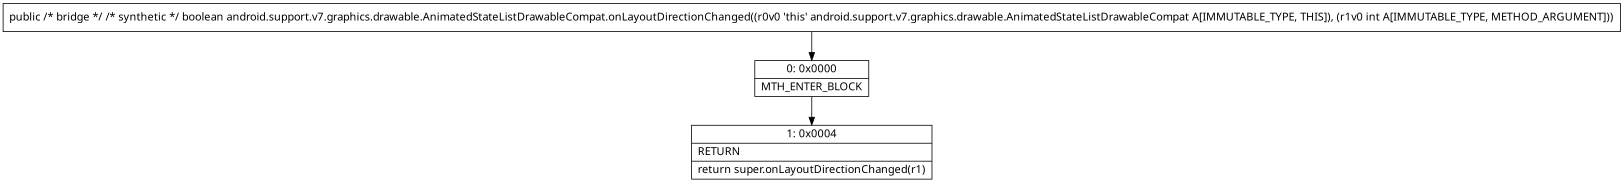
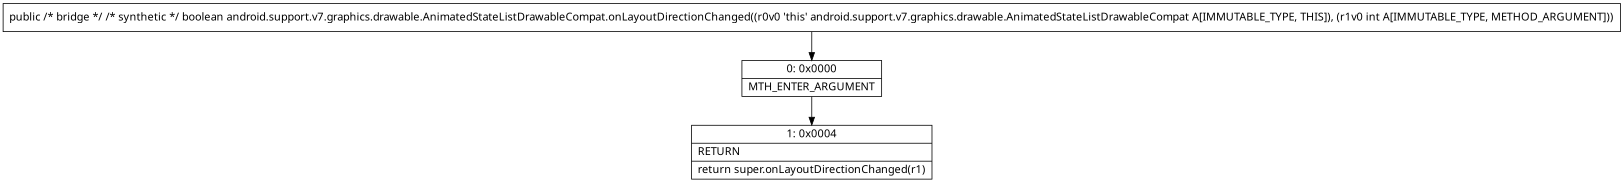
  digraph {
    fontname="Noto Sans"
    node [shape=record fontname="Noto Sans"]
    edge [fontname="Noto Sans"]
-   n1 [label="{0\:\ 0x0000|MTH_ENTER_BLOCK\l}"]
+   n1 [label="{0\:\ 0x0000|MTH_ENTER_ARGUMENT\l}"]
    n2 [label="{1\:\ 0x0004|RETURN\l|return super.onLayoutDirectionChanged(r1)\l}"]
    n3 [label="{public \/* bridge *\/ \/* synthetic *\/ boolean android.support.v7.graphics.drawable.AnimatedStateListDrawableCompat.onLayoutDirectionChanged((r0v0 'this' android.support.v7.graphics.drawable.AnimatedStateListDrawableCompat A[IMMUTABLE_TYPE, THIS]), (r1v0 int A[IMMUTABLE_TYPE, METHOD_ARGUMENT])) }"]
    n1 -> n2
    n3 -> n1
  }
